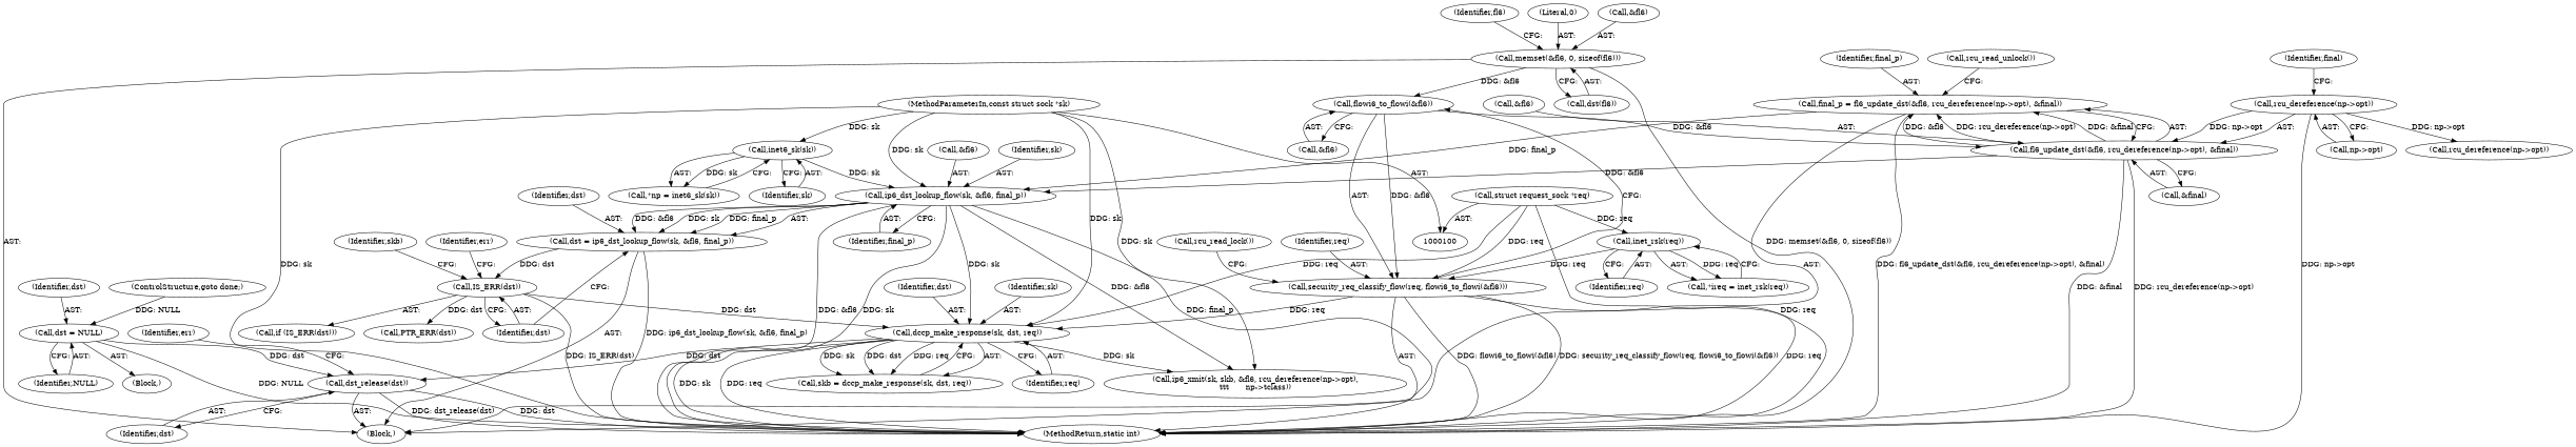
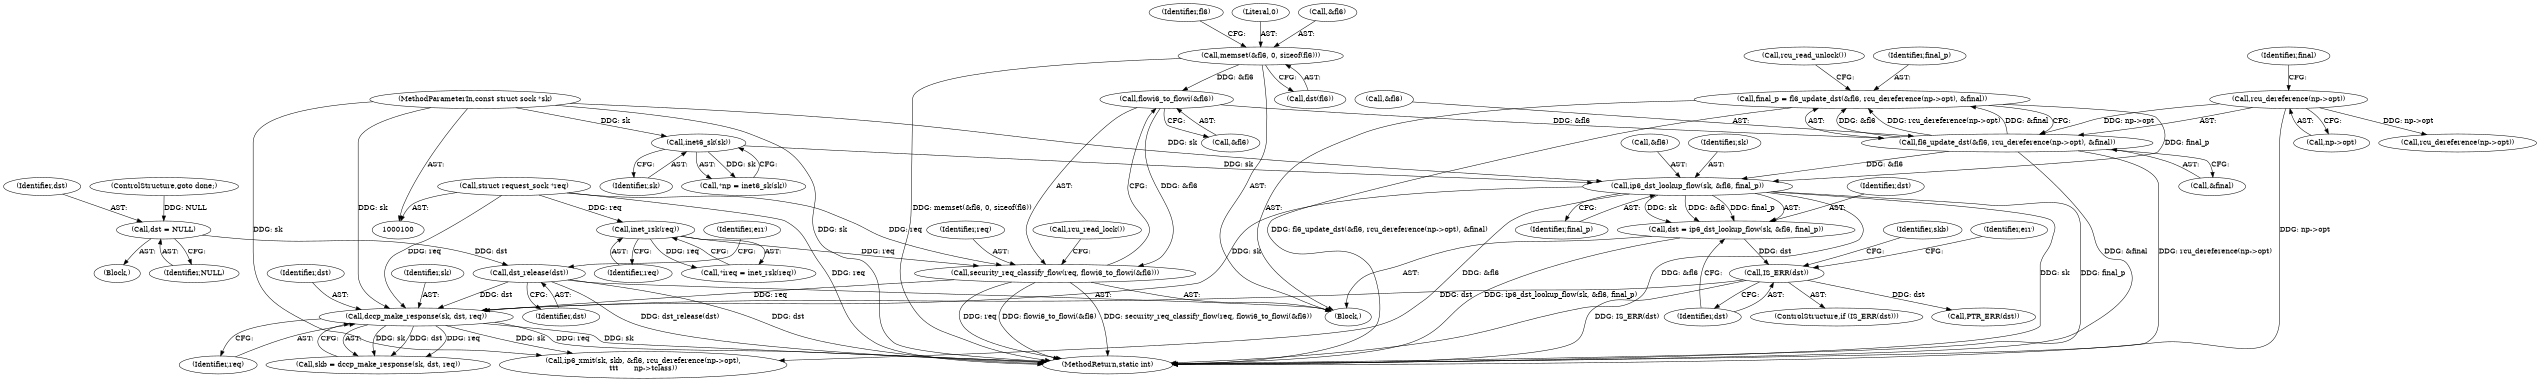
  digraph {
    fontname="DejaVu Serif"
    node [fontname="DejaVu Serif"]
    edge [fontname="DejaVu Serif"]
    n1 [label="(Call,dst_release(dst))"]
    n2 [label="(MethodReturn,static int)"]
    n3 [label="(Identifier,dst)"]
    n4 [label="(Block,)"]
    n5 [label="(Call,dst = NULL)"]
    n6 [label="(Identifier,NULL)"]
    n7 [label="(Block,)"]
    n8 [label="(Call,dccp_make_response(sk, dst, req))"]
    n9 [label="(Call,skb = dccp_make_response(sk, dst, req))"]
    n10 [label="(Identifier,req)"]
    n11 [label="(Call,ip6_xmit(sk, skb, &fl6, rcu_dereference(np->opt),\n\t\t\t       np->tclass))"]
    n12 [label="(Call,ip6_dst_lookup_flow(sk, &fl6, final_p))"]
    n13 [label="(Call,dst = ip6_dst_lookup_flow(sk, &fl6, final_p))"]
    n14 [label="(Identifier,final_p)"]
    n15 [label="(Call,IS_ERR(dst))"]
    n16 [label="(Call,inet6_sk(sk))"]
    n17 [label="(Call,*np = inet6_sk(sk))"]
    n18 [label="(Identifier,sk)"]
    n19 [label="(MethodParameterIn,const struct sock *sk)"]
    1000100
    n21 [label="(Call,fl6_update_dst(&fl6, rcu_dereference(np->opt), &final))"]
    n22 [label="(Call,final_p = fl6_update_dst(&fl6, rcu_dereference(np->opt), &final))"]
    n23 [label="(Call,&final)"]
    n24 [label="(Call,flowi6_to_flowi(&fl6))"]
    n25 [label="(Call,security_req_classify_flow(req, flowi6_to_flowi(&fl6)))"]
    n26 [label="(Call,&fl6)"]
    n27 [label="(Call,memset(&fl6, 0, sizeof(fl6)))"]
    n28 [label="(Call,dst(fl6))"]
    n29 [label="(Call,rcu_dereference(np->opt))"]
    n30 [label="(Call,np->opt)"]
    n31 [label="(Call,rcu_dereference(np->opt))"]
    n32 [label="(Call,PTR_ERR(dst))"]
    n33 [label="(Identifier,dst)"]
-   n34 [label="(Call,if (IS_ERR(dst)))"]
+   n34 [label="(ControlStructure,if (IS_ERR(dst)))"]
    n35 [label="(Call,inet_rsk(req))"]
    n36 [label="(Call,*ireq = inet_rsk(req))"]
    n37 [label="(Identifier,req)"]
    n38 [label="(Call,struct request_sock *req)"]
    n39 [label="(Identifier,req)"]
    n40 [label="(ControlStructure,goto done;)"]
    n41 [label="(Identifier,dst)"]
    n42 [label="(Identifier,skb)"]
    n43 [label="(Identifier,sk)"]
    n44 [label="(Identifier,sk)"]
    n45 [label="(Identifier,fl6)"]
    n46 [label="(Literal,0)"]
    n47 [label="(Call,rcu_read_unlock())"]
    n48 [label="(Identifier,final)"]
    n49 [label="(Identifier,dst)"]
    n50 [label="(Identifier,final_p)"]
    n51 [label="(Call,&fl6)"]
    n52 [label="(Identifier,err)"]
    n53 [label="(Identifier,dst)"]
    n54 [label="(Call,&fl6)"]
    n55 [label="(Call,rcu_read_lock())"]
    n56 [label="(Call,&fl6)"]
    n57 [label="(Identifier,err)"]
    n1 -> n2 [label="DDG: dst"]
    n1 -> n2 [label="DDG: dst_release(dst)"]
    n1 -> n3 [label="CFG: "]
    n1 -> n4 [label="AST: "]
    n3 -> n1 [label="AST: "]
    n5 -> n1 [label="DDG: dst"]
-   n5 -> n2 [label="DDG: NULL"]
    n5 -> n6 [label="CFG: "]
    n5 -> n7 [label="AST: "]
    n6 -> n5 [label="AST: "]
-   n8 -> n1 [label="DDG: dst"]
+   n1 -> n8 [label="DDG: dst"]
    n8 -> n2 [label="DDG: sk"]
    n8 -> n2 [label="DDG: req"]
    n8 -> n9 [label="AST: "]
    n8 -> n9 [label="DDG: sk"]
    n8 -> n9 [label="DDG: dst"]
    n8 -> n9 [label="DDG: req"]
    n8 -> n10 [label="CFG: "]
    n8 -> n11 [label="DDG: sk"]
    n9 -> n8 [label="CFG: "]
    n10 -> n8 [label="AST: "]
    n12 -> n2 [label="DDG: sk"]
    n12 -> n2 [label="DDG: final_p"]
    n12 -> n2 [label="DDG: &fl6"]
    n12 -> n8 [label="DDG: sk"]
    n12 -> n11 [label="DDG: &fl6"]
    n12 -> n13 [label="AST: "]
    n12 -> n13 [label="DDG: sk"]
    n12 -> n13 [label="DDG: &fl6"]
    n12 -> n13 [label="DDG: final_p"]
    n12 -> n14 [label="CFG: "]
    n13 -> n2 [label="DDG: ip6_dst_lookup_flow(sk, &fl6, final_p)"]
    n13 -> n4 [label="AST: "]
    n13 -> n15 [label="DDG: dst"]
    n14 -> n12 [label="AST: "]
    n15 -> n2 [label="DDG: IS_ERR(dst)"]
    n15 -> n8 [label="DDG: dst"]
    n15 -> n32 [label="DDG: dst"]
    n15 -> n33 [label="CFG: "]
    n15 -> n34 [label="AST: "]
    n16 -> n12 [label="DDG: sk"]
    n16 -> n17 [label="AST: "]
    n16 -> n17 [label="DDG: sk"]
    n16 -> n18 [label="CFG: "]
    n17 -> n16 [label="CFG: "]
    n18 -> n16 [label="AST: "]
    n19 -> n2 [label="DDG: sk"]
    n19 -> n8 [label="DDG: sk"]
    n19 -> n11 [label="DDG: sk"]
    n19 -> n12 [label="DDG: sk"]
    n19 -> n16 [label="DDG: sk"]
    n19 -> 1000100 [label="AST: "]
    n21 -> n2 [label="DDG: rcu_dereference(np->opt)"]
    n21 -> n2 [label="DDG: &final"]
    n21 -> n12 [label="DDG: &fl6"]
    n21 -> n22 [label="AST: "]
    n21 -> n22 [label="DDG: &fl6"]
    n21 -> n22 [label="DDG: rcu_dereference(np->opt)"]
    n21 -> n22 [label="DDG: &final"]
    n21 -> n23 [label="CFG: "]
    n22 -> n2 [label="DDG: fl6_update_dst(&fl6, rcu_dereference(np->opt), &final)"]
    n22 -> n4 [label="AST: "]
    n22 -> n12 [label="DDG: final_p"]
    n22 -> n21 [label="CFG: "]
    n23 -> n21 [label="AST: "]
    n24 -> n21 [label="DDG: &fl6"]
    n24 -> n25 [label="AST: "]
    n24 -> n25 [label="DDG: &fl6"]
    n24 -> n26 [label="CFG: "]
    n25 -> n2 [label="DDG: flowi6_to_flowi(&fl6)"]
    n25 -> n2 [label="DDG: security_req_classify_flow(req, flowi6_to_flowi(&fl6))"]
    n25 -> n2 [label="DDG: req"]
    n25 -> n4 [label="AST: "]
    n25 -> n8 [label="DDG: req"]
    n25 -> n24 [label="CFG: "]
    n26 -> n24 [label="AST: "]
    n27 -> n2 [label="DDG: memset(&fl6, 0, sizeof(fl6))"]
    n27 -> n4 [label="AST: "]
    n27 -> n24 [label="DDG: &fl6"]
    n27 -> n28 [label="CFG: "]
    n28 -> n27 [label="AST: "]
    n29 -> n2 [label="DDG: np->opt"]
    n29 -> n21 [label="AST: "]
    n29 -> n21 [label="DDG: np->opt"]
    n29 -> n30 [label="CFG: "]
    n29 -> n31 [label="DDG: np->opt"]
    n30 -> n29 [label="AST: "]
    n33 -> n13 [label="CFG: "]
    n33 -> n15 [label="AST: "]
    n35 -> n25 [label="DDG: req"]
    n35 -> n36 [label="AST: "]
    n35 -> n36 [label="DDG: req"]
    n35 -> n37 [label="CFG: "]
    n36 -> n35 [label="CFG: "]
    n37 -> n35 [label="AST: "]
    n38 -> n2 [label="DDG: req"]
    n38 -> n8 [label="DDG: req"]
    n38 -> 1000100 [label="AST: "]
    n38 -> n25 [label="DDG: req"]
    n38 -> n35 [label="DDG: req"]
    n39 -> n25 [label="AST: "]
    n40 -> n5 [label="DDG: NULL"]
    n41 -> n5 [label="AST: "]
    n42 -> n15 [label="CFG: "]
    n43 -> n12 [label="AST: "]
    n44 -> n8 [label="AST: "]
    n45 -> n27 [label="CFG: "]
    n46 -> n27 [label="AST: "]
    n47 -> n22 [label="CFG: "]
    n48 -> n29 [label="CFG: "]
    n49 -> n8 [label="AST: "]
    n50 -> n22 [label="AST: "]
    n51 -> n27 [label="AST: "]
    n52 -> n15 [label="CFG: "]
    n53 -> n13 [label="AST: "]
    n54 -> n21 [label="AST: "]
    n55 -> n25 [label="CFG: "]
    n56 -> n12 [label="AST: "]
    n57 -> n1 [label="CFG: "]
  }
